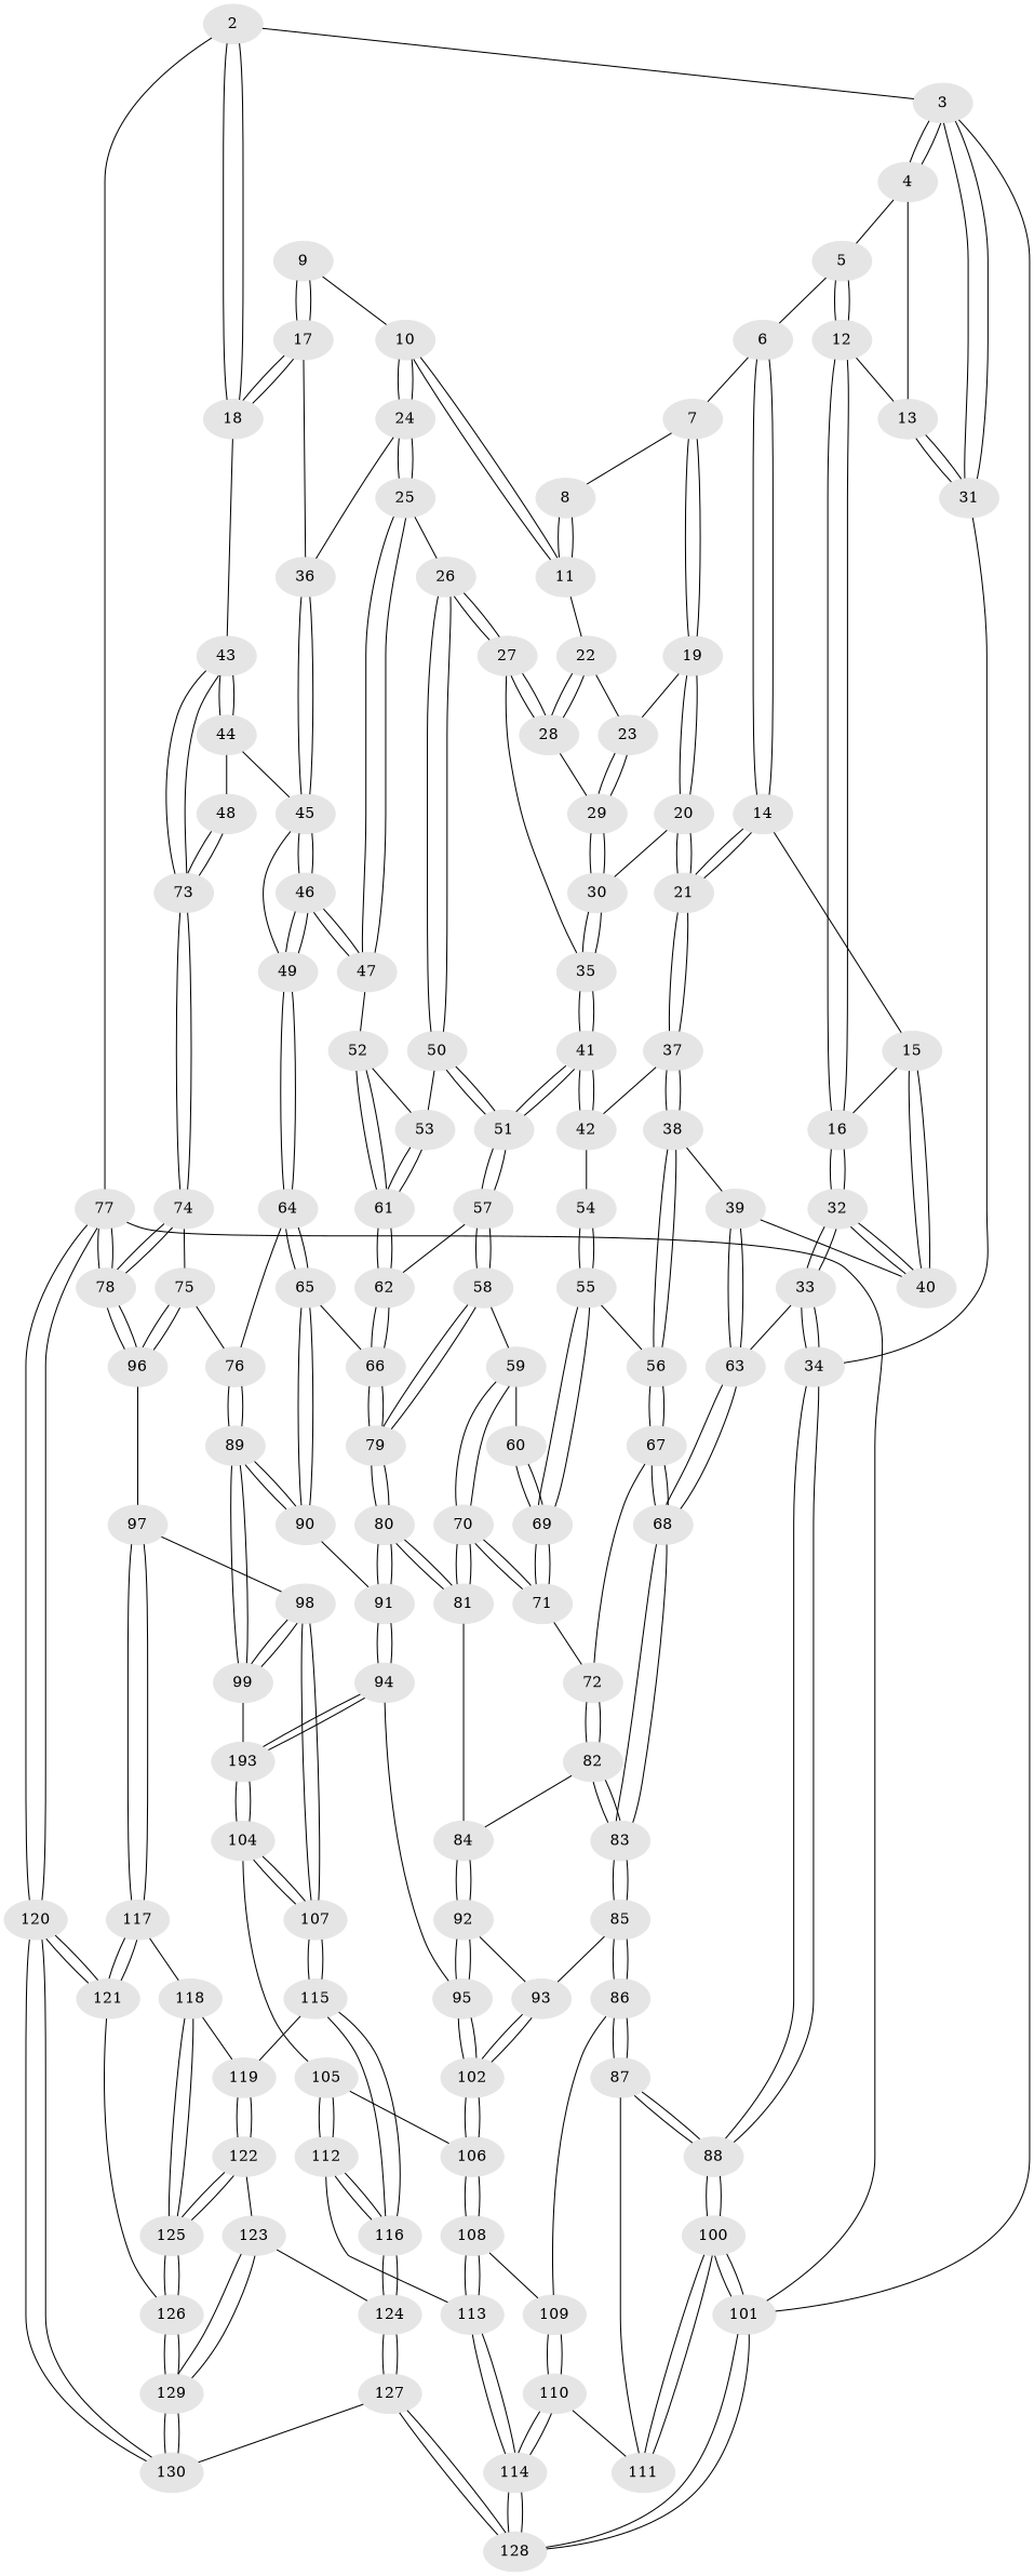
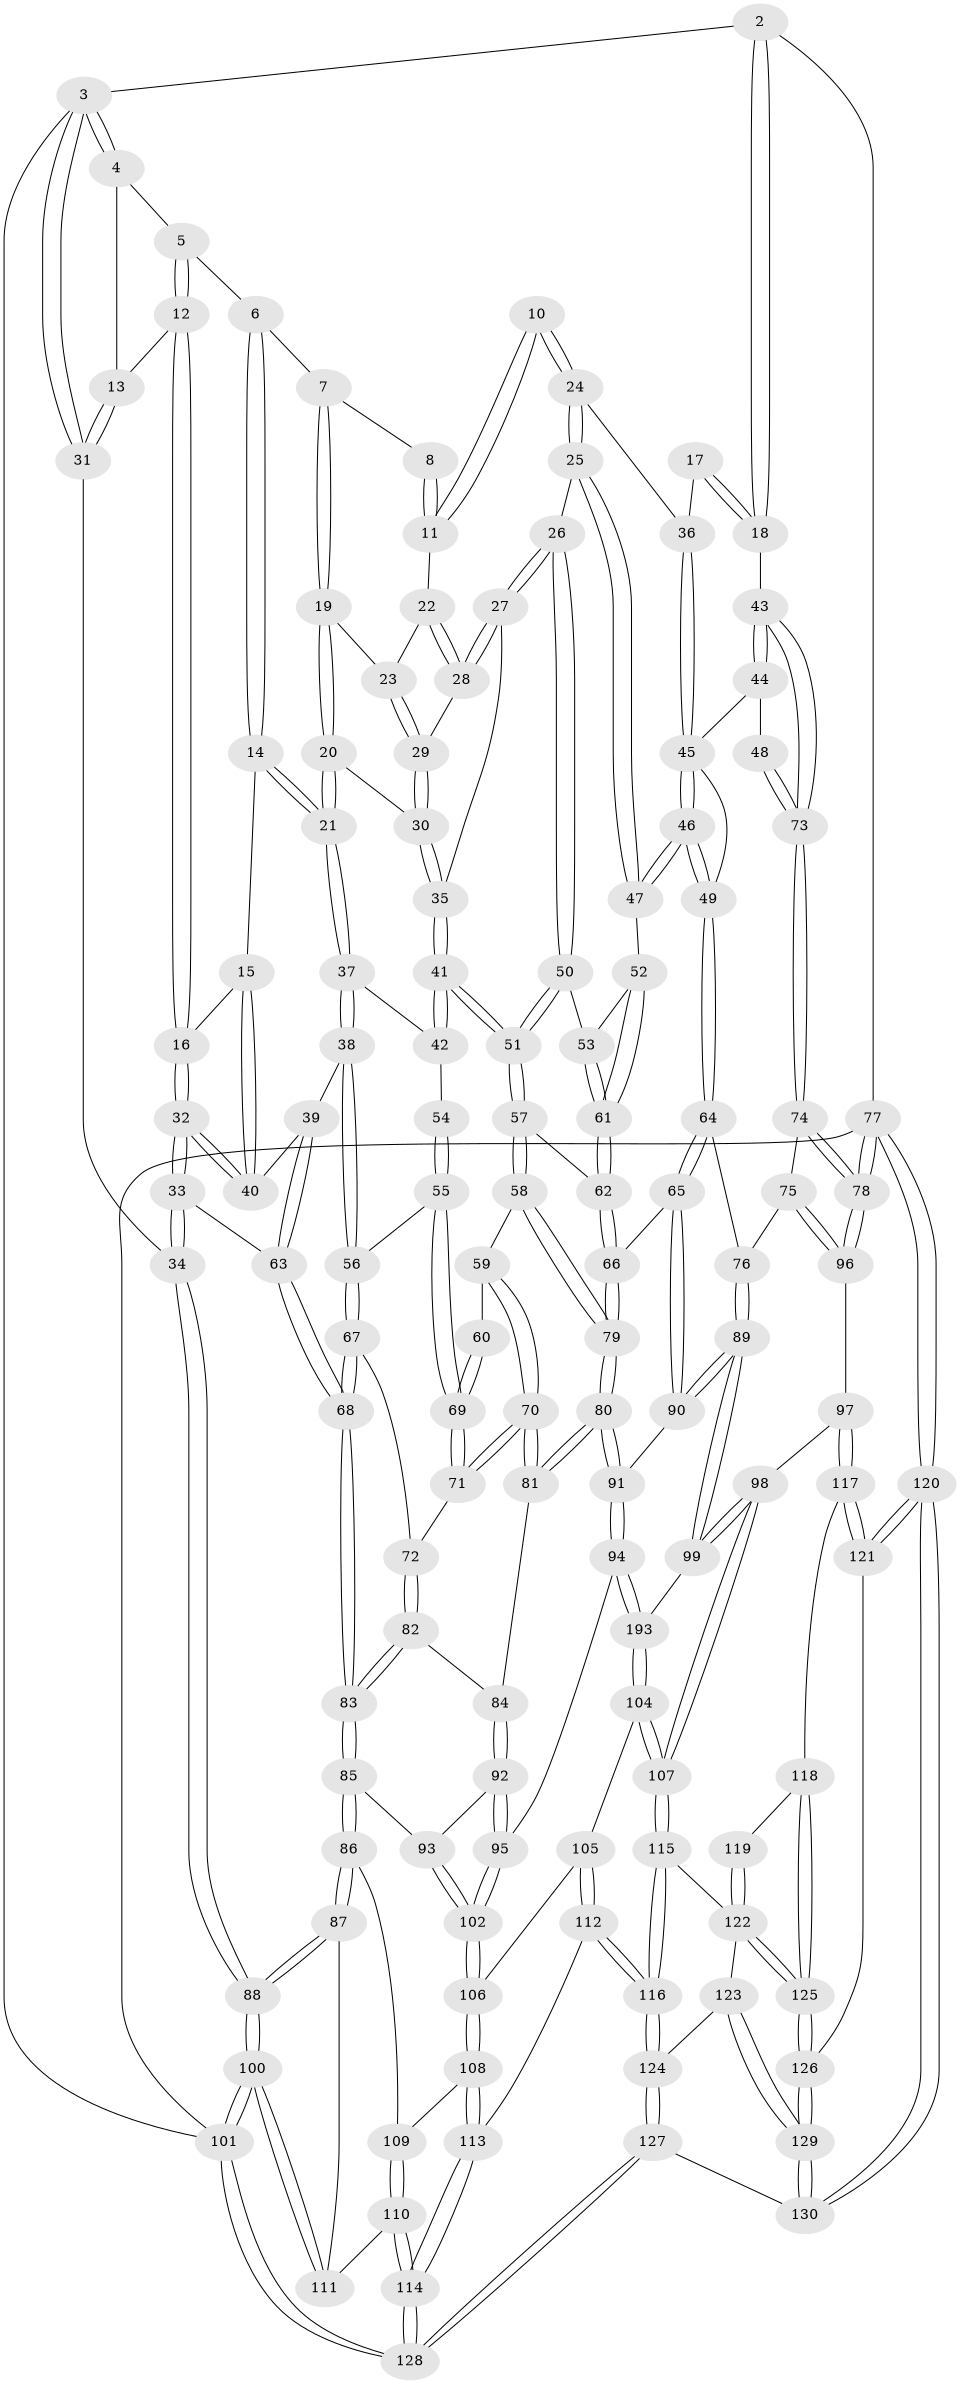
  graph {
    node [color=gray90 style=filled]
    2
    3
    18
    77
-   9
    10
    17
    4
    31
    101
    43
    78
    120
    5
    13
    34
    128
    6
    12
    7
    14
    16
    8
    19
    15
    21
    11
    20
    23
    22
    24
    36
    25
    28
    32
    40
    37
    33
    45
    44
    73
    30
    29
    35
    38
    42
    26
    47
    27
    50
    52
    51
    53
    41
    88
    63
    68
    100
    46
    49
    39
    56
    54
    67
    57
    55
    48
    74
    64
    61
    65
    76
    58
    62
    69
    60
    71
    72
    59
    79
    66
    70
    80
    81
    83
    90
    89
    91
    82
    85
    84
    75
    96
    97
    99
    121
    130
    94
    92
    86
    93
    95
    87
    109
    102
    111
    110
    n108 [label=193]
    106
    104
    98
    117
    107
    118
    115
    108
    105
    112
    113
    116
    119
    114
    124
    122
    127
    125
    126
    123
    129
    2 -- 3
    2 -- 18
    2 -- 18
    2 -- 77
    3 -- 4
    3 -- 4
    3 -- 31
    3 -- 31
    3 -- 101
    18 -- 43
    77 -- 101
    77 -- 78
    77 -- 78
    77 -- 120
    77 -- 120
-   9 -- 10
-   9 -- 17
-   9 -- 17
    10 -- 11
    10 -- 11
    10 -- 24
    10 -- 24
    17 -- 18
    17 -- 18
    17 -- 36
    4 -- 5
    4 -- 13
    31 -- 34
    101 -- 128
    101 -- 128
    43 -- 44
    43 -- 44
    43 -- 73
    43 -- 73
    78 -- 96
    78 -- 96
    120 -- 121
    120 -- 121
    120 -- 130
    120 -- 130
    5 -- 6
    5 -- 12
    5 -- 12
    13 -- 31
    13 -- 31
    34 -- 88
    34 -- 88
    6 -- 7
    6 -- 14
    6 -- 14
    12 -- 13
    12 -- 16
    12 -- 16
    7 -- 8
    7 -- 19
    7 -- 19
    14 -- 15
    14 -- 21
    14 -- 21
    16 -- 32
    16 -- 32
    8 -- 11
    8 -- 11
    19 -- 20
    19 -- 20
    19 -- 23
    15 -- 16
    15 -- 40
    15 -- 40
    21 -- 37
    21 -- 37
    11 -- 22
    20 -- 21
    20 -- 21
    20 -- 30
    23 -- 29
    23 -- 29
    22 -- 23
    22 -- 28
    22 -- 28
    24 -- 36
    24 -- 25
    24 -- 25
    36 -- 45
    36 -- 45
    25 -- 26
    25 -- 47
    25 -- 47
    28 -- 29
    32 -- 40
    32 -- 40
    32 -- 33
    32 -- 33
    37 -- 38
    37 -- 38
    37 -- 42
    33 -- 34
    33 -- 34
    33 -- 63
    45 -- 46
    45 -- 46
    45 -- 49
    44 -- 45
    44 -- 48
    73 -- 74
    73 -- 74
    30 -- 35
    30 -- 35
    29 -- 30
    29 -- 30
    35 -- 41
    35 -- 41
    38 -- 39
    38 -- 56
    38 -- 56
    42 -- 54
    26 -- 27
    26 -- 27
    26 -- 50
    26 -- 50
    47 -- 52
    27 -- 28
    27 -- 28
    27 -- 35
    50 -- 51
    50 -- 51
    50 -- 53
    52 -- 53
    52 -- 61
    52 -- 61
    51 -- 57
    51 -- 57
    53 -- 61
    53 -- 61
    41 -- 42
    41 -- 42
    41 -- 51
    41 -- 51
    88 -- 100
    88 -- 100
    63 -- 68
    63 -- 68
    68 -- 83
    68 -- 83
    100 -- 101
    100 -- 101
    100 -- 111
    100 -- 111
    46 -- 47
    46 -- 47
    46 -- 49
    46 -- 49
    49 -- 64
    49 -- 64
    39 -- 40
    39 -- 63
    39 -- 63
    56 -- 67
    56 -- 67
    54 -- 55
    54 -- 55
    67 -- 68
    67 -- 68
    67 -- 72
    57 -- 58
    57 -- 58
    57 -- 62
    55 -- 56
    55 -- 69
    55 -- 69
    48 -- 73
    48 -- 73
    74 -- 78
    74 -- 78
    74 -- 75
    64 -- 65
    64 -- 65
    64 -- 76
    61 -- 62
    61 -- 62
    65 -- 66
    65 -- 90
    65 -- 90
    76 -- 89
    76 -- 89
    58 -- 59
    58 -- 79
    58 -- 79
    62 -- 66
    62 -- 66
    69 -- 71
    69 -- 71
    60 -- 69
    60 -- 69
    71 -- 72
    72 -- 82
    72 -- 82
    59 -- 60
    59 -- 70
    59 -- 70
    79 -- 80
    79 -- 80
    66 -- 79
    66 -- 79
    70 -- 71
    70 -- 71
    70 -- 81
    70 -- 81
    80 -- 81
    80 -- 81
    80 -- 91
    80 -- 91
    81 -- 84
    83 -- 85
    83 -- 85
    90 -- 91
    89 -- 90
    89 -- 90
    89 -- 99
    89 -- 99
    91 -- 94
    91 -- 94
    82 -- 83
    82 -- 83
    82 -- 84
    85 -- 86
    85 -- 86
    85 -- 93
    84 -- 92
    84 -- 92
    75 -- 76
    75 -- 96
    75 -- 96
    96 -- 97
    97 -- 98
    97 -- 117
    97 -- 117
    99 -- n108
    121 -- 126
    94 -- 95
    94 -- n108
    94 -- n108
    92 -- 93
    92 -- 95
    92 -- 95
    86 -- 87
    86 -- 87
    86 -- 109
    93 -- 102
    93 -- 102
    95 -- 102
    95 -- 102
    87 -- 88
    87 -- 88
    87 -- 111
    109 -- 110
    109 -- 110
    102 -- 106
    102 -- 106
    110 -- 111
    110 -- 114
    110 -- 114
    n108 -- 104
    n108 -- 104
    106 -- 108
    106 -- 108
    104 -- 107
    104 -- 107
    104 -- 105
    98 -- 99
    98 -- 99
    98 -- 107
    98 -- 107
    117 -- 121
    117 -- 121
    117 -- 118
    107 -- 115
    107 -- 115
    118 -- 119
    118 -- 125
    118 -- 125
    115 -- 116
    115 -- 116
-   115 -- 119
+   115 -- 122
    108 -- 109
    108 -- 113
    108 -- 113
    105 -- 106
    105 -- 112
    105 -- 112
    112 -- 113
    112 -- 116
    112 -- 116
    113 -- 114
    113 -- 114
    116 -- 124
    116 -- 124
    119 -- 122
    119 -- 122
    114 -- 128
    114 -- 128
    124 -- 127
    124 -- 127
    122 -- 125
    122 -- 125
    122 -- 123
    127 -- 128
    127 -- 128
    127 -- 130
    125 -- 126
    125 -- 126
    126 -- 129
    126 -- 129
    123 -- 124
    123 -- 129
    123 -- 129
    129 -- 130
    129 -- 130
  }
